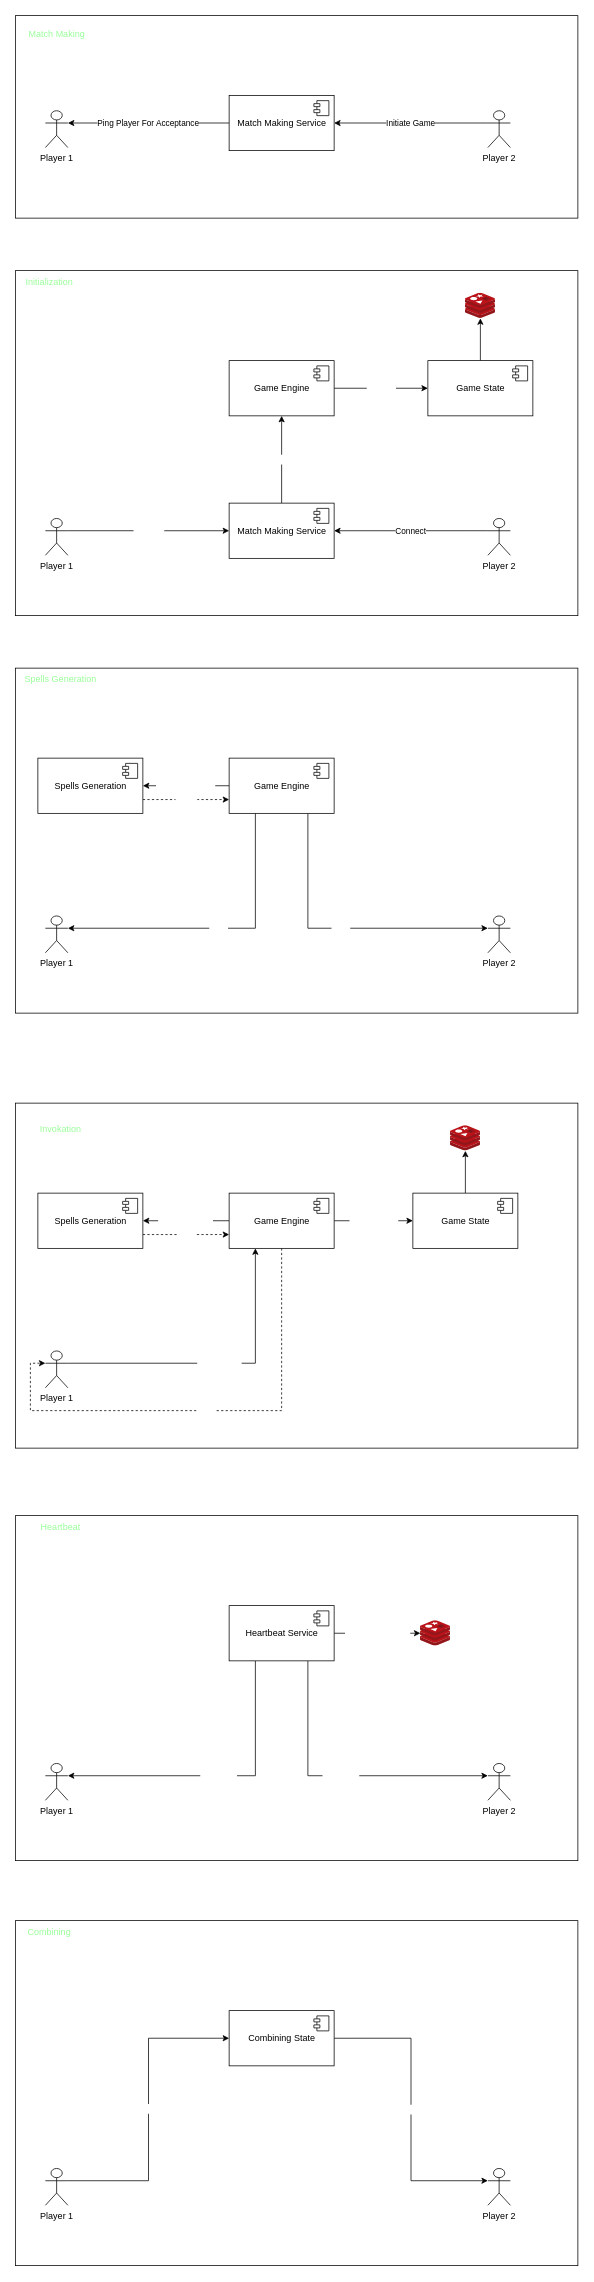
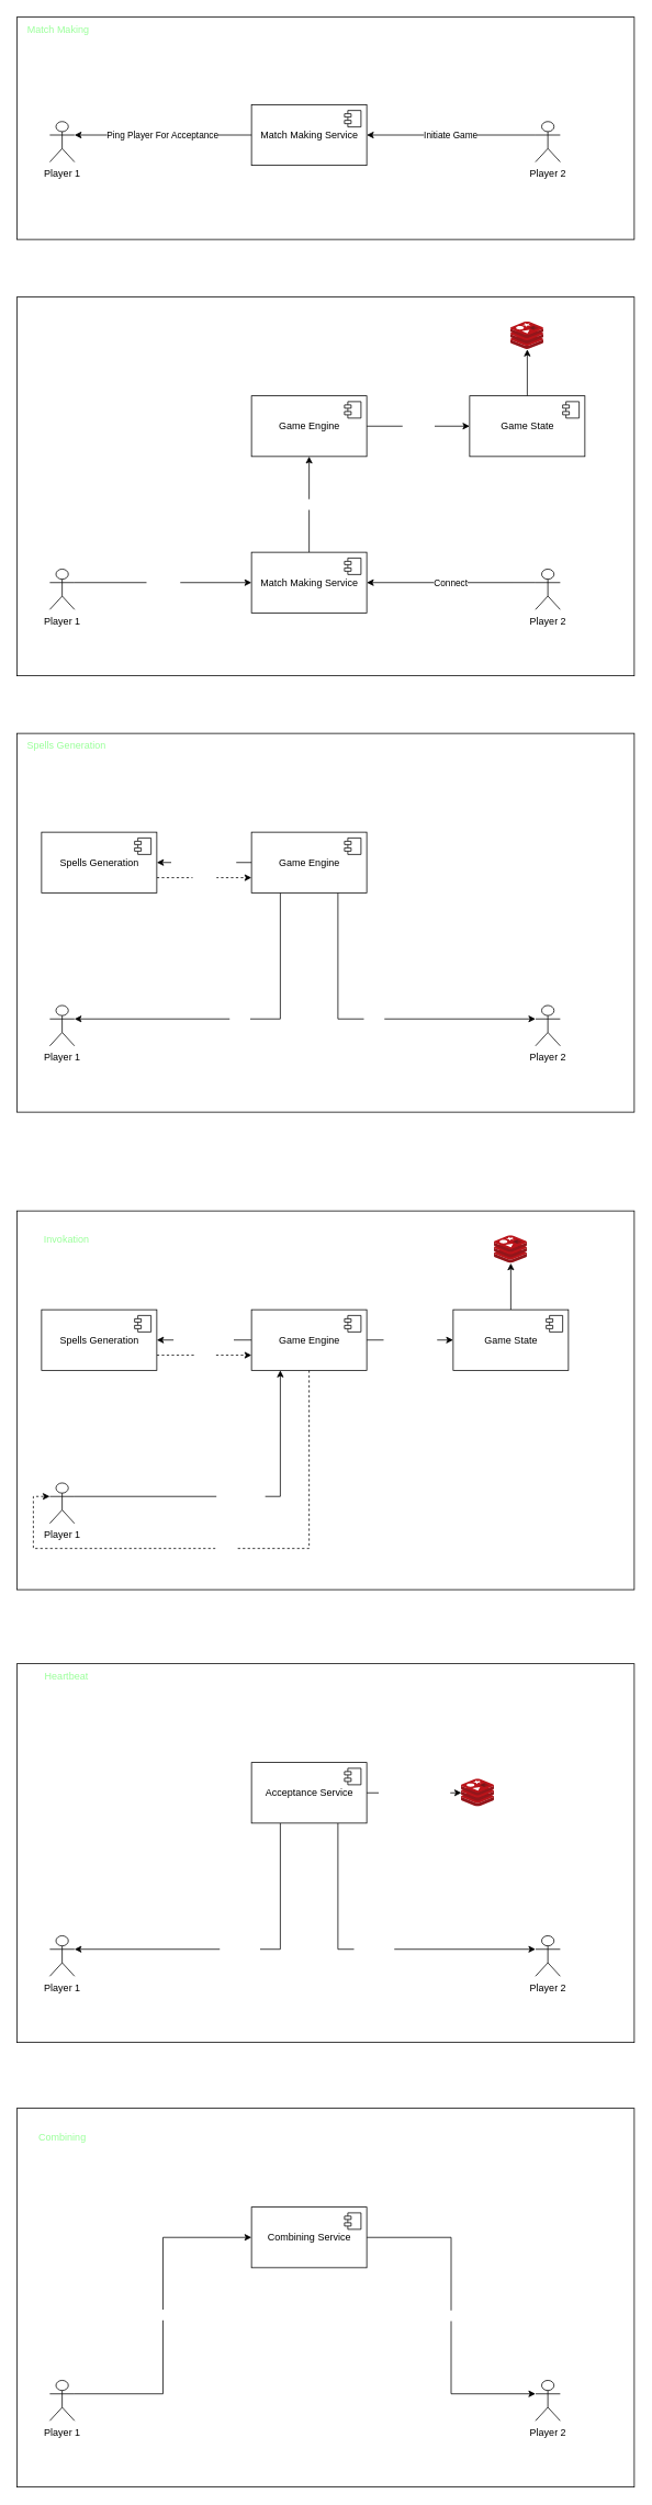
  <mxCell id="0" />
  <mxCell id="1" parent="0" />
  <mxCell id="2" value="" style="rounded=0;whiteSpace=wrap;html=1;labelBackgroundColor=none;fontColor=#99FF99;fillColor=none;movable=0;resizable=0;rotatable=0;deletable=0;editable=0;connectable=0;" vertex="1" parent="1"><mxGeometry x="20" y="360" width="750" height="460" as="geometry" /></mxCell>
  <mxCell id="3" value="" style="group;movable=0;resizable=0;rotatable=0;deletable=0;editable=0;connectable=0;" vertex="1" connectable="0" parent="1"><mxGeometry x="20" y="20" width="750" height="270" as="geometry" /></mxCell>
  <mxCell id="4" value="" style="rounded=0;whiteSpace=wrap;html=1;labelBackgroundColor=none;fontColor=#99FF99;fillColor=none;" vertex="1" parent="3"><mxGeometry width="750" height="270" as="geometry" /></mxCell>
  <mxCell id="5" value="Match Making Service" style="html=1;dropTarget=0;" vertex="1" parent="3"><mxGeometry x="285" y="106.364" width="140" height="73.636" as="geometry" /></mxCell>
  <mxCell id="6" value="" style="shape=module;jettyWidth=8;jettyHeight=4;" vertex="1" parent="5"><mxGeometry x="1" width="20" height="20" relative="1" as="geometry"><mxPoint x="-27" y="7" as="offset" /></mxGeometry></mxCell>
  <mxCell id="7" value="Player 1" style="shape=umlActor;verticalLabelPosition=bottom;verticalAlign=top;html=1;outlineConnect=0;" vertex="1" parent="3"><mxGeometry x="40" y="126.818" width="30" height="49.091" as="geometry" /></mxCell>
  <mxCell id="8" value="Ping Player For Acceptance" style="edgeStyle=orthogonalEdgeStyle;rounded=0;orthogonalLoop=1;jettySize=auto;html=1;exitX=0;exitY=0.5;exitDx=0;exitDy=0;entryX=1;entryY=0.333;entryDx=0;entryDy=0;entryPerimeter=0;" edge="1" parent="3" source="5" target="7"><mxGeometry relative="1" as="geometry" /></mxCell>
  <mxCell id="9" value="Initiate Game" style="edgeStyle=orthogonalEdgeStyle;rounded=0;orthogonalLoop=1;jettySize=auto;html=1;exitX=0;exitY=0.333;exitDx=0;exitDy=0;exitPerimeter=0;entryX=1;entryY=0.5;entryDx=0;entryDy=0;" edge="1" parent="3" source="10" target="5"><mxGeometry relative="1" as="geometry" /></mxCell>
  <mxCell id="10" value="Player 2" style="shape=umlActor;verticalLabelPosition=bottom;verticalAlign=top;html=1;outlineConnect=0;" vertex="1" parent="3"><mxGeometry x="630" y="126.818" width="30" height="49.091" as="geometry" /></mxCell>
- <mxCell id="11" value="Match Making" style="text;html=1;align=center;verticalAlign=middle;resizable=0;points=[];autosize=1;strokeColor=none;fillColor=none;labelBackgroundColor=default;fontColor=#99FF99;" vertex="1" parent="3"><mxGeometry x="5" y="10" width="100" height="30" as="geometry" /></mxCell>
+ <mxCell id="11" value="Match Making" style="text;html=1;align=center;verticalAlign=middle;resizable=0;points=[];autosize=1;strokeColor=none;fillColor=none;labelBackgroundColor=default;fontColor=#99FF99;" vertex="1" parent="3"><mxGeometry width="100" height="30" as="geometry" /></mxCell>
  <mxCell id="12" value="Start Game" style="edgeStyle=orthogonalEdgeStyle;rounded=0;orthogonalLoop=1;jettySize=auto;html=1;exitX=0.5;exitY=0;exitDx=0;exitDy=0;fontColor=#FFFFFF;" edge="1" parent="1" source="13" target="21"><mxGeometry relative="1" as="geometry" /></mxCell>
  <mxCell id="13" value="Match Making Service" style="html=1;dropTarget=0;" vertex="1" parent="1"><mxGeometry x="305" y="670.004" width="140" height="73.636" as="geometry" /></mxCell>
  <mxCell id="14" value="" style="shape=module;jettyWidth=8;jettyHeight=4;" vertex="1" parent="13"><mxGeometry x="1" width="20" height="20" relative="1" as="geometry"><mxPoint x="-27" y="7" as="offset" /></mxGeometry></mxCell>
  <mxCell id="15" value="&lt;font color=&quot;#ffffff&quot;&gt;Connect&lt;/font&gt;" style="edgeStyle=orthogonalEdgeStyle;rounded=0;orthogonalLoop=1;jettySize=auto;html=1;exitX=1;exitY=0.333;exitDx=0;exitDy=0;exitPerimeter=0;entryX=0;entryY=0.5;entryDx=0;entryDy=0;fontColor=#99FF99;" edge="1" parent="1" source="16" target="13"><mxGeometry relative="1" as="geometry" /></mxCell>
  <mxCell id="16" value="Player 1" style="shape=umlActor;verticalLabelPosition=bottom;verticalAlign=top;html=1;outlineConnect=0;" vertex="1" parent="1"><mxGeometry x="60" y="690.458" width="30" height="49.091" as="geometry" /></mxCell>
  <mxCell id="17" value="Connect" style="edgeStyle=orthogonalEdgeStyle;rounded=0;orthogonalLoop=1;jettySize=auto;html=1;exitX=0;exitY=0.333;exitDx=0;exitDy=0;exitPerimeter=0;entryX=1;entryY=0.5;entryDx=0;entryDy=0;" edge="1" parent="1" source="18" target="13"><mxGeometry relative="1" as="geometry" /></mxCell>
  <mxCell id="18" value="Player 2" style="shape=umlActor;verticalLabelPosition=bottom;verticalAlign=top;html=1;outlineConnect=0;" vertex="1" parent="1"><mxGeometry x="650" y="690.458" width="30" height="49.091" as="geometry" /></mxCell>
- <mxCell id="19" value="Initialization" style="text;html=1;align=center;verticalAlign=middle;resizable=0;points=[];autosize=1;strokeColor=none;fillColor=none;labelBackgroundColor=default;fontColor=#99FF99;" vertex="1" parent="1"><mxGeometry x="20" y="360" width="90" height="30" as="geometry" /></mxCell>
  <mxCell id="20" value="Initialize" style="edgeStyle=orthogonalEdgeStyle;rounded=0;orthogonalLoop=1;jettySize=auto;html=1;exitX=1;exitY=0.5;exitDx=0;exitDy=0;fontColor=#FFFFFF;" edge="1" parent="1" source="21" target="24"><mxGeometry relative="1" as="geometry" /></mxCell>
  <mxCell id="21" value="Game Engine" style="html=1;dropTarget=0;" vertex="1" parent="1"><mxGeometry x="305" y="480.004" width="140" height="73.636" as="geometry" /></mxCell>
  <mxCell id="22" value="" style="shape=module;jettyWidth=8;jettyHeight=4;" vertex="1" parent="21"><mxGeometry x="1" width="20" height="20" relative="1" as="geometry"><mxPoint x="-27" y="7" as="offset" /></mxGeometry></mxCell>
  <mxCell id="23" style="edgeStyle=orthogonalEdgeStyle;rounded=0;orthogonalLoop=1;jettySize=auto;html=1;exitX=0.5;exitY=0;exitDx=0;exitDy=0;fontColor=#FFFFFF;" edge="1" parent="1" source="24" target="26"><mxGeometry relative="1" as="geometry" /></mxCell>
  <mxCell id="24" value="Game State" style="html=1;dropTarget=0;" vertex="1" parent="1"><mxGeometry x="570" y="480.004" width="140" height="73.636" as="geometry" /></mxCell>
  <mxCell id="25" value="" style="shape=module;jettyWidth=8;jettyHeight=4;" vertex="1" parent="24"><mxGeometry x="1" width="20" height="20" relative="1" as="geometry"><mxPoint x="-27" y="7" as="offset" /></mxGeometry></mxCell>
  <mxCell id="26" value="" style="sketch=0;aspect=fixed;html=1;points=[];align=center;image;fontSize=12;image=img/lib/mscae/Cache_Redis_Product.svg;labelBackgroundColor=none;fontColor=#FFFFFF;fillColor=none;" vertex="1" parent="1"><mxGeometry x="620" y="390" width="40" height="33.6" as="geometry" /></mxCell>
  <mxCell id="27" value="" style="rounded=0;whiteSpace=wrap;html=1;labelBackgroundColor=none;fontColor=#99FF99;fillColor=none;movable=1;resizable=1;rotatable=1;deletable=1;editable=1;connectable=1;" vertex="1" parent="1"><mxGeometry x="20" y="890" width="750" height="460" as="geometry" /></mxCell>
  <mxCell id="28" value="Player 1" style="shape=umlActor;verticalLabelPosition=bottom;verticalAlign=top;html=1;outlineConnect=0;" vertex="1" parent="1"><mxGeometry x="60" y="1220.458" width="30" height="49.091" as="geometry" /></mxCell>
  <mxCell id="29" value="Player 2" style="shape=umlActor;verticalLabelPosition=bottom;verticalAlign=top;html=1;outlineConnect=0;" vertex="1" parent="1"><mxGeometry x="650" y="1220.458" width="30" height="49.091" as="geometry" /></mxCell>
  <mxCell id="30" value="Spells Generation" style="text;html=1;align=center;verticalAlign=middle;resizable=0;points=[];autosize=1;strokeColor=none;fillColor=none;labelBackgroundColor=default;fontColor=#99FF99;" vertex="1" parent="1"><mxGeometry x="20" y="890" width="120" height="30" as="geometry" /></mxCell>
  <mxCell id="31" value="Generate Spells" style="edgeStyle=orthogonalEdgeStyle;rounded=0;orthogonalLoop=1;jettySize=auto;html=1;exitX=0;exitY=0.5;exitDx=0;exitDy=0;fontColor=#FFFFFF;entryX=1;entryY=0.5;entryDx=0;entryDy=0;" edge="1" parent="1" source="34" target="37"><mxGeometry relative="1" as="geometry"><mxPoint x="210" y="1047.176" as="targetPoint" /></mxGeometry></mxCell>
  <mxCell id="32" value="Spell" style="edgeStyle=orthogonalEdgeStyle;rounded=0;orthogonalLoop=1;jettySize=auto;html=1;exitX=0.25;exitY=1;exitDx=0;exitDy=0;entryX=1;entryY=0.333;entryDx=0;entryDy=0;entryPerimeter=0;fontColor=#FFFFFF;" edge="1" parent="1" source="34" target="28"><mxGeometry relative="1" as="geometry" /></mxCell>
  <mxCell id="33" value="Spell" style="edgeStyle=orthogonalEdgeStyle;rounded=0;orthogonalLoop=1;jettySize=auto;html=1;exitX=0.75;exitY=1;exitDx=0;exitDy=0;entryX=0;entryY=0.333;entryDx=0;entryDy=0;entryPerimeter=0;fontColor=#FFFFFF;" edge="1" parent="1" source="34" target="29"><mxGeometry relative="1" as="geometry" /></mxCell>
  <mxCell id="34" value="Game Engine" style="html=1;dropTarget=0;" vertex="1" parent="1"><mxGeometry x="305" y="1010.004" width="140" height="73.636" as="geometry" /></mxCell>
  <mxCell id="35" value="" style="shape=module;jettyWidth=8;jettyHeight=4;" vertex="1" parent="34"><mxGeometry x="1" width="20" height="20" relative="1" as="geometry"><mxPoint x="-27" y="7" as="offset" /></mxGeometry></mxCell>
  <mxCell id="36" value="Spells" style="edgeStyle=orthogonalEdgeStyle;rounded=0;orthogonalLoop=1;jettySize=auto;html=1;exitX=1;exitY=0.75;exitDx=0;exitDy=0;entryX=0;entryY=0.75;entryDx=0;entryDy=0;fontColor=#FFFFFF;dashed=1;" edge="1" parent="1" source="37" target="34"><mxGeometry relative="1" as="geometry" /></mxCell>
  <mxCell id="37" value="Spells Generation" style="html=1;dropTarget=0;" vertex="1" parent="1"><mxGeometry x="50" y="1010.004" width="140" height="73.636" as="geometry" /></mxCell>
  <mxCell id="38" value="" style="shape=module;jettyWidth=8;jettyHeight=4;" vertex="1" parent="37"><mxGeometry x="1" width="20" height="20" relative="1" as="geometry"><mxPoint x="-27" y="7" as="offset" /></mxGeometry></mxCell>
  <mxCell id="39" value="" style="rounded=0;whiteSpace=wrap;html=1;labelBackgroundColor=none;fontColor=#99FF99;fillColor=none;movable=1;resizable=1;rotatable=1;deletable=1;editable=1;connectable=1;" vertex="1" parent="1"><mxGeometry x="20" y="1470" width="750" height="460" as="geometry" /></mxCell>
  <mxCell id="40" value="Invoke Spell" style="edgeStyle=orthogonalEdgeStyle;rounded=0;orthogonalLoop=1;jettySize=auto;html=1;exitX=1;exitY=0.333;exitDx=0;exitDy=0;exitPerimeter=0;entryX=0.25;entryY=1;entryDx=0;entryDy=0;fontColor=#FFFFFF;" edge="1" parent="1" source="41" target="46"><mxGeometry relative="1" as="geometry" /></mxCell>
  <mxCell id="41" value="Player 1" style="shape=umlActor;verticalLabelPosition=bottom;verticalAlign=top;html=1;outlineConnect=0;" vertex="1" parent="1"><mxGeometry x="60" y="1800.458" width="30" height="49.091" as="geometry" /></mxCell>
  <mxCell id="42" value="Invokation" style="text;html=1;align=center;verticalAlign=middle;resizable=0;points=[];autosize=1;strokeColor=none;fillColor=none;labelBackgroundColor=default;fontColor=#99FF99;" vertex="1" parent="1"><mxGeometry x="40" y="1490" width="80" height="30" as="geometry" /></mxCell>
  <mxCell id="43" value="Generate Spell" style="edgeStyle=orthogonalEdgeStyle;rounded=0;orthogonalLoop=1;jettySize=auto;html=1;exitX=0;exitY=0.5;exitDx=0;exitDy=0;fontColor=#FFFFFF;entryX=1;entryY=0.5;entryDx=0;entryDy=0;" edge="1" parent="1" source="46" target="49"><mxGeometry relative="1" as="geometry"><mxPoint x="210" y="1627.176" as="targetPoint" /></mxGeometry></mxCell>
  <mxCell id="44" value="Update State" style="edgeStyle=orthogonalEdgeStyle;rounded=0;orthogonalLoop=1;jettySize=auto;html=1;exitX=1;exitY=0.5;exitDx=0;exitDy=0;fontColor=#FFFFFF;" edge="1" parent="1" source="46" target="52"><mxGeometry relative="1" as="geometry" /></mxCell>
  <mxCell id="45" value="Spell" style="edgeStyle=orthogonalEdgeStyle;rounded=0;orthogonalLoop=1;jettySize=auto;html=1;exitX=0.5;exitY=1;exitDx=0;exitDy=0;entryX=0;entryY=0.333;entryDx=0;entryDy=0;entryPerimeter=0;fontColor=#FFFFFF;dashed=1;" edge="1" parent="1" source="46" target="41"><mxGeometry relative="1" as="geometry"><Array as="points"><mxPoint x="375" y="1880" /><mxPoint x="40" y="1880" /><mxPoint x="40" y="1817" /></Array></mxGeometry></mxCell>
  <mxCell id="46" value="Game Engine" style="html=1;dropTarget=0;" vertex="1" parent="1"><mxGeometry x="305" y="1590.004" width="140" height="73.636" as="geometry" /></mxCell>
  <mxCell id="47" value="" style="shape=module;jettyWidth=8;jettyHeight=4;" vertex="1" parent="46"><mxGeometry x="1" width="20" height="20" relative="1" as="geometry"><mxPoint x="-27" y="7" as="offset" /></mxGeometry></mxCell>
  <mxCell id="48" value="Spell" style="edgeStyle=orthogonalEdgeStyle;rounded=0;orthogonalLoop=1;jettySize=auto;html=1;exitX=1;exitY=0.75;exitDx=0;exitDy=0;entryX=0;entryY=0.75;entryDx=0;entryDy=0;fontColor=#FFFFFF;dashed=1;" edge="1" parent="1" source="49" target="46"><mxGeometry relative="1" as="geometry" /></mxCell>
  <mxCell id="49" value="Spells Generation" style="html=1;dropTarget=0;" vertex="1" parent="1"><mxGeometry x="50" y="1590.004" width="140" height="73.636" as="geometry" /></mxCell>
  <mxCell id="50" value="" style="shape=module;jettyWidth=8;jettyHeight=4;" vertex="1" parent="49"><mxGeometry x="1" width="20" height="20" relative="1" as="geometry"><mxPoint x="-27" y="7" as="offset" /></mxGeometry></mxCell>
  <mxCell id="51" style="edgeStyle=orthogonalEdgeStyle;rounded=0;orthogonalLoop=1;jettySize=auto;html=1;exitX=0.5;exitY=0;exitDx=0;exitDy=0;fontColor=#FFFFFF;" edge="1" parent="1" source="52" target="54"><mxGeometry relative="1" as="geometry" /></mxCell>
  <mxCell id="52" value="Game State" style="html=1;dropTarget=0;" vertex="1" parent="1"><mxGeometry x="550" y="1590.004" width="140" height="73.636" as="geometry" /></mxCell>
  <mxCell id="53" value="" style="shape=module;jettyWidth=8;jettyHeight=4;" vertex="1" parent="52"><mxGeometry x="1" width="20" height="20" relative="1" as="geometry"><mxPoint x="-27" y="7" as="offset" /></mxGeometry></mxCell>
  <mxCell id="54" value="" style="sketch=0;aspect=fixed;html=1;points=[];align=center;image;fontSize=12;image=img/lib/mscae/Cache_Redis_Product.svg;labelBackgroundColor=none;fontColor=#FFFFFF;fillColor=none;" vertex="1" parent="1"><mxGeometry x="600" y="1500" width="40" height="33.6" as="geometry" /></mxCell>
  <mxCell id="55" value="" style="rounded=0;whiteSpace=wrap;html=1;labelBackgroundColor=none;fontColor=#99FF99;fillColor=none;movable=1;resizable=1;rotatable=1;deletable=1;editable=1;connectable=1;" vertex="1" parent="1"><mxGeometry x="20" y="2020" width="750" height="460" as="geometry" /></mxCell>
  <mxCell id="56" value="Player 1" style="shape=umlActor;verticalLabelPosition=bottom;verticalAlign=top;html=1;outlineConnect=0;" vertex="1" parent="1"><mxGeometry x="60" y="2350.458" width="30" height="49.091" as="geometry" /></mxCell>
  <mxCell id="57" value="Player 2" style="shape=umlActor;verticalLabelPosition=bottom;verticalAlign=top;html=1;outlineConnect=0;" vertex="1" parent="1"><mxGeometry x="650" y="2350.458" width="30" height="49.091" as="geometry" /></mxCell>
  <mxCell id="58" value="Heartbeat" style="text;html=1;align=center;verticalAlign=middle;resizable=0;points=[];autosize=1;strokeColor=none;fillColor=none;labelBackgroundColor=default;fontColor=#99FF99;" vertex="1" parent="1"><mxGeometry x="40" y="2020" width="80" height="30" as="geometry" /></mxCell>
  <mxCell id="59" value="Heartbeat" style="edgeStyle=orthogonalEdgeStyle;rounded=0;orthogonalLoop=1;jettySize=auto;html=1;exitX=0.25;exitY=1;exitDx=0;exitDy=0;entryX=1;entryY=0.333;entryDx=0;entryDy=0;entryPerimeter=0;fontColor=#FFFFFF;" edge="1" parent="1" source="62" target="56"><mxGeometry relative="1" as="geometry" /></mxCell>
  <mxCell id="60" value="Heartbeat" style="edgeStyle=orthogonalEdgeStyle;rounded=0;orthogonalLoop=1;jettySize=auto;html=1;exitX=0.75;exitY=1;exitDx=0;exitDy=0;entryX=0;entryY=0.333;entryDx=0;entryDy=0;entryPerimeter=0;fontColor=#FFFFFF;" edge="1" parent="1" source="62" target="57"><mxGeometry relative="1" as="geometry" /></mxCell>
  <mxCell id="61" value="Update Heartbeat" style="edgeStyle=orthogonalEdgeStyle;rounded=0;orthogonalLoop=1;jettySize=auto;html=1;exitX=1;exitY=0.5;exitDx=0;exitDy=0;fontColor=#FFFFFF;" edge="1" parent="1" source="62" target="64"><mxGeometry relative="1" as="geometry" /></mxCell>
- <mxCell id="62" value="Heartbeat Service" style="html=1;dropTarget=0;" vertex="1" parent="1"><mxGeometry x="305" y="2140.004" width="140" height="73.636" as="geometry" /></mxCell>
+ <mxCell id="62" value="Acceptance Service" style="html=1;dropTarget=0;" vertex="1" parent="1"><mxGeometry x="305" y="2140.004" width="140" height="73.636" as="geometry" /></mxCell>
  <mxCell id="63" value="" style="shape=module;jettyWidth=8;jettyHeight=4;" vertex="1" parent="62"><mxGeometry x="1" width="20" height="20" relative="1" as="geometry"><mxPoint x="-27" y="7" as="offset" /></mxGeometry></mxCell>
  <mxCell id="64" value="" style="sketch=0;aspect=fixed;html=1;points=[];align=center;image;fontSize=12;image=img/lib/mscae/Cache_Redis_Product.svg;labelBackgroundColor=none;fontColor=#FFFFFF;fillColor=none;" vertex="1" parent="1"><mxGeometry x="560" y="2160.02" width="40" height="33.6" as="geometry" /></mxCell>
  <mxCell id="65" value="" style="rounded=0;whiteSpace=wrap;html=1;labelBackgroundColor=none;fontColor=#99FF99;fillColor=none;movable=1;resizable=1;rotatable=1;deletable=1;editable=1;connectable=1;" vertex="1" parent="1"><mxGeometry x="20" y="2560" width="750" height="460" as="geometry" /></mxCell>
  <mxCell id="66" value="Stream Of Orbs" style="edgeStyle=orthogonalEdgeStyle;rounded=0;orthogonalLoop=1;jettySize=auto;html=1;exitX=1;exitY=0.333;exitDx=0;exitDy=0;exitPerimeter=0;entryX=0;entryY=0.5;entryDx=0;entryDy=0;fontColor=#FFFFFF;" edge="1" parent="1" source="67" target="71"><mxGeometry relative="1" as="geometry" /></mxCell>
  <mxCell id="67" value="Player 1" style="shape=umlActor;verticalLabelPosition=bottom;verticalAlign=top;html=1;outlineConnect=0;" vertex="1" parent="1"><mxGeometry x="60" y="2890.458" width="30" height="49.091" as="geometry" /></mxCell>
  <mxCell id="68" value="Player 2" style="shape=umlActor;verticalLabelPosition=bottom;verticalAlign=top;html=1;outlineConnect=0;" vertex="1" parent="1"><mxGeometry x="650" y="2890.458" width="30" height="49.091" as="geometry" /></mxCell>
- <mxCell id="69" value="Combining" style="text;html=1;align=center;verticalAlign=middle;resizable=0;points=[];autosize=1;strokeColor=none;fillColor=none;labelBackgroundColor=default;fontColor=#99FF99;" vertex="1" parent="1"><mxGeometry x="25" y="2560" width="80" height="30" as="geometry" /></mxCell>
+ <mxCell id="69" value="Combining" style="text;html=1;align=center;verticalAlign=middle;resizable=0;points=[];autosize=1;strokeColor=none;fillColor=none;labelBackgroundColor=default;fontColor=#99FF99;" vertex="1" parent="1"><mxGeometry x="35" y="2580" width="80" height="30" as="geometry" /></mxCell>
  <mxCell id="70" value="Opponent Orbs (state)" style="edgeStyle=orthogonalEdgeStyle;rounded=0;orthogonalLoop=1;jettySize=auto;html=1;exitX=1;exitY=0.5;exitDx=0;exitDy=0;entryX=0;entryY=0.333;entryDx=0;entryDy=0;entryPerimeter=0;fontColor=#FFFFFF;" edge="1" parent="1" source="71" target="68"><mxGeometry relative="1" as="geometry" /></mxCell>
- <mxCell id="71" value="Combining State" style="html=1;dropTarget=0;" vertex="1" parent="1"><mxGeometry x="305" y="2680.004" width="140" height="73.636" as="geometry" /></mxCell>
+ <mxCell id="71" value="Combining Service" style="html=1;dropTarget=0;" vertex="1" parent="1"><mxGeometry x="305" y="2680.004" width="140" height="73.636" as="geometry" /></mxCell>
  <mxCell id="72" value="" style="shape=module;jettyWidth=8;jettyHeight=4;" vertex="1" parent="71"><mxGeometry x="1" width="20" height="20" relative="1" as="geometry"><mxPoint x="-27" y="7" as="offset" /></mxGeometry></mxCell>
